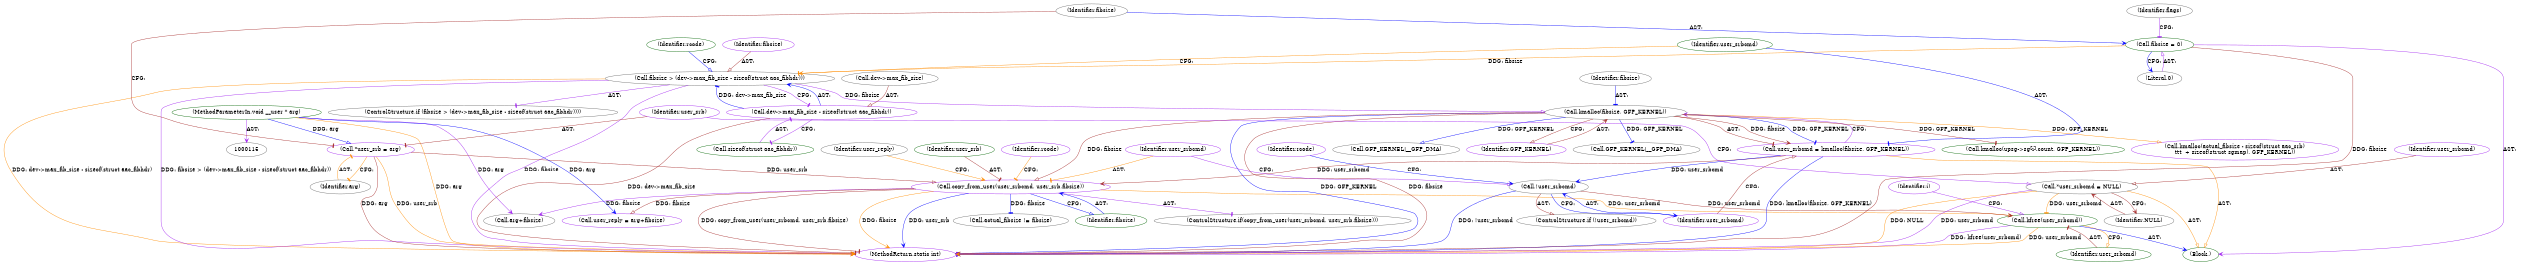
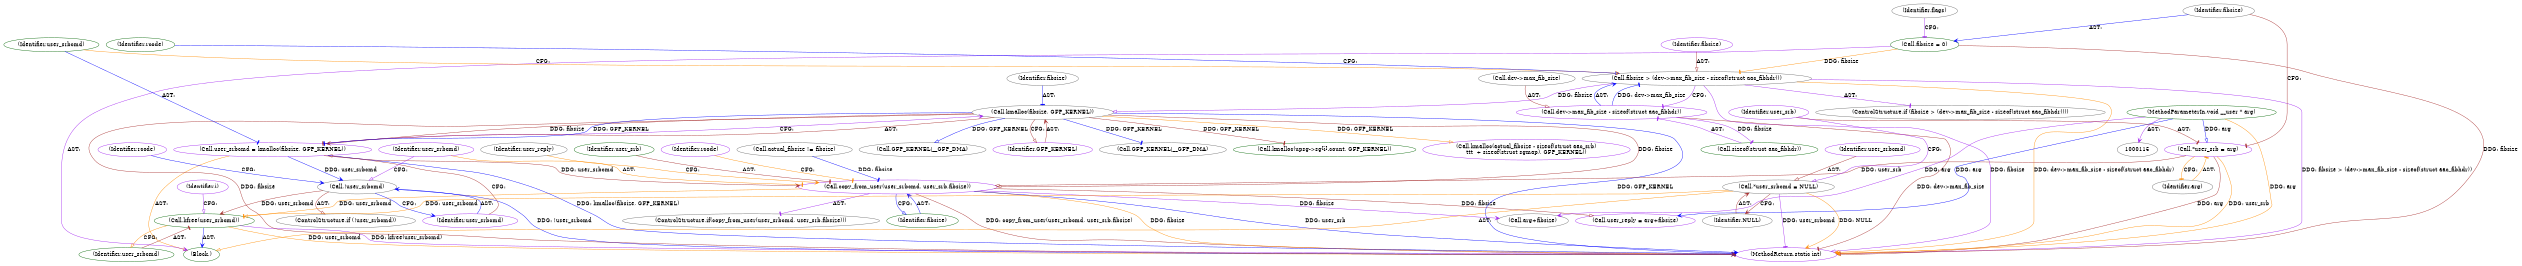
  digraph {
    node [color=gray40]
    edge [arrowhead=vee color=brown]
    n1 [color=darkgreen label="(Call,kfree(user_srbcmd))"]
    n2 [color=purple label="(MethodReturn,static int)"]
    n3 [color=darkgreen label="(Identifier,user_srbcmd)"]
    n4 [color=darkgreen label="(Block,)"]
    n5 [color=purple label="(Call,copy_from_user(user_srbcmd, user_srb,fibsize))"]
    n6 [label="(ControlStructure,if(copy_from_user(user_srbcmd, user_srb,fibsize)))"]
    n7 [color=darkgreen label="(Identifier,fibsize)"]
    n8 [label="(Call,arg+fibsize)"]
    n9 [color=purple label="(Call,user_reply = arg+fibsize)"]
    n10 [label="(Call,actual_fibsize != fibsize)"]
    n11 [label="(Call,!user_srbcmd)"]
    n12 [color=purple label="(Identifier,user_srbcmd)"]
    n13 [label="(ControlStructure,if (!user_srbcmd))"]
    n14 [color=purple label="(Call,user_srbcmd = kmalloc(fibsize, GFP_KERNEL))"]
    n15 [label="(Call,kmalloc(fibsize, GFP_KERNEL))"]
    n16 [label="(Call,GFP_KERNEL|__GFP_DMA)"]
    n17 [color=purple label="(Identifier,GFP_KERNEL)"]
    n18 [label="(Call,GFP_KERNEL|__GFP_DMA)"]
    n19 [color=darkgreen label="(Call,kmalloc(upsg->sg[i].count, GFP_KERNEL))"]
    n20 [color=purple label="(Call,kmalloc(actual_fibsize - sizeof(struct aac_srb)\n\t\t\t  + sizeof(struct sgmap), GFP_KERNEL))"]
    n21 [label="(Call,fibsize > (dev->max_fib_size - sizeof(struct aac_fibhdr)))"]
    n22 [color=purple label="(Call,dev->max_fib_size - sizeof(struct aac_fibhdr))"]
    n23 [label="(ControlStructure,if (fibsize > (dev->max_fib_size - sizeof(struct aac_fibhdr))))"]
    n24 [color=darkgreen label="(Call,sizeof(struct aac_fibhdr))"]
    n25 [color=darkgreen label="(Call,fibsize = 0)"]
-   n26 [label="(Literal,0)"]
    n27 [color=purple label="(Call,*user_srb = arg)"]
    n28 [label="(Identifier,arg)"]
    n29 [color=darkgreen label="(MethodParameterIn,void __user * arg)"]
    1000115
    n31 [label="(Call,*user_srbcmd = NULL)"]
    n32 [label="(Identifier,NULL)"]
    n33 [color=purple label="(Identifier,i)"]
    n34 [color=purple label="(Identifier,rcode)"]
    n35 [label="(Identifier,user_reply)"]
    n36 [label="(Identifier,fibsize)"]
    n37 [label="(Identifier,flags)"]
    n38 [color=darkgreen label="(Identifier,user_srbcmd)"]
    n39 [color=purple label="(Identifier,user_srbcmd)"]
    n40 [color=darkgreen label="(Identifier,user_srb)"]
    n41 [color=purple label="(Identifier,rcode)"]
    n42 [color=darkgreen label="(Identifier,rcode)"]
    n43 [color=purple label="(Identifier,user_srbcmd)"]
    n44 [color=purple label="(Identifier,fibsize)"]
    n45 [color=purple label="(Identifier,user_srb)"]
    n46 [label="(Call,dev->max_fib_size)"]
    n47 [label="(Identifier,fibsize)"]
    n1 -> n2 [arrowhead=tee color=purple label="DDG: kfree(user_srbcmd)"]
    n1 -> n2 [arrowhead=tee color=darkorange label="DDG: user_srbcmd"]
    n1 -> n3 [arrowhead=onormal color=darkorange label="CFG: "]
    n1 -> n4 [color=blue label="AST: "]
    n3 -> n1 [arrowhead=tee label="AST: "]
    n5 -> n1 [arrowhead=onormal color=darkorange label="DDG: user_srbcmd"]
    n5 -> n2 [arrowhead=tee label="DDG: copy_from_user(user_srbcmd, user_srb,fibsize)"]
    n5 -> n2 [color=darkorange label="DDG: fibsize"]
    n5 -> n2 [color=blue label="DDG: user_srb"]
    n5 -> n6 [arrowhead=tee color=purple label="AST: "]
    n5 -> n7 [arrowhead=onormal color=blue label="CFG: "]
    n5 -> n8 [color=purple label="DDG: fibsize"]
    n5 -> n9 [arrowhead=onormal label="DDG: fibsize"]
-   n5 -> n10 [arrowhead=tee color=blue label="DDG: fibsize"]
+   n10 -> n5 [arrowhead=tee color=blue label="DDG: fibsize"]
    n7 -> n5 [color=blue label="AST: "]
    n11 -> n1 [label="DDG: user_srbcmd"]
    n11 -> n2 [color=blue label="DDG: !user_srbcmd"]
    n11 -> n12 [color=blue label="CFG: "]
    n11 -> n13 [arrowhead=onormal label="AST: "]
    n12 -> n11 [color=blue label="AST: "]
    n12 -> n14 [arrowhead=onormal label="CFG: "]
    n14 -> n2 [arrowhead=tee color=blue label="DDG: kmalloc(fibsize, GFP_KERNEL)"]
    n14 -> n4 [arrowhead=onormal color=darkorange label="AST: "]
    n14 -> n5 [label="DDG: user_srbcmd"]
    n14 -> n11 [color=blue label="DDG: user_srbcmd"]
    n14 -> n15 [color=purple label="CFG: "]
    n15 -> n2 [arrowhead=onormal color=blue label="DDG: GFP_KERNEL"]
    n15 -> n2 [label="DDG: fibsize"]
    n15 -> n5 [arrowhead=onormal label="DDG: fibsize"]
    n15 -> n14 [arrowhead=tee label="AST: "]
    n15 -> n14 [label="DDG: fibsize"]
    n15 -> n14 [arrowhead=tee color=blue label="DDG: GFP_KERNEL"]
    n15 -> n16 [arrowhead=onormal color=blue label="DDG: GFP_KERNEL"]
    n15 -> n17 [arrowhead=onormal label="CFG: "]
    n15 -> n18 [arrowhead=tee color=blue label="DDG: GFP_KERNEL"]
    n15 -> n19 [arrowhead=tee label="DDG: GFP_KERNEL"]
    n15 -> n20 [arrowhead=onormal color=darkorange label="DDG: GFP_KERNEL"]
    n17 -> n15 [label="AST: "]
    n21 -> n2 [arrowhead=onormal color=purple label="DDG: fibsize"]
    n21 -> n2 [color=darkorange label="DDG: dev->max_fib_size - sizeof(struct aac_fibhdr)"]
    n21 -> n2 [arrowhead=onormal color=purple label="DDG: fibsize > (dev->max_fib_size - sizeof(struct aac_fibhdr))"]
    n21 -> n15 [arrowhead=onormal color=purple label="DDG: fibsize"]
    n21 -> n22 [arrowhead=tee color=purple label="CFG: "]
    n21 -> n23 [arrowhead=tee color=purple label="AST: "]
    n22 -> n2 [arrowhead=tee label="DDG: dev->max_fib_size"]
    n22 -> n21 [color=blue label="AST: "]
    n22 -> n21 [arrowhead=tee color=blue label="DDG: dev->max_fib_size"]
-   n22 -> n24 [arrowhead=tee color=purple label="CFG: "]
+   n22 -> n24 [arrowhead=tee color=purple label="DDG: fibsize"]
    n24 -> n22 [arrowhead=tee color=purple label="AST: "]
    n25 -> n2 [arrowhead=onormal label="DDG: fibsize"]
    n25 -> n4 [color=purple label="AST: "]
    n25 -> n21 [arrowhead=tee color=darkorange label="DDG: fibsize"]
-   n25 -> n26 [color=blue label="CFG: "]
-   n26 -> n25 [arrowhead=onormal color=purple label="AST: "]
    n27 -> n2 [arrowhead=onormal label="DDG: arg"]
    n27 -> n2 [color=darkorange label="DDG: user_srb"]
    n27 -> n5 [arrowhead=onormal label="DDG: user_srb"]
    n27 -> n28 [arrowhead=tee color=darkorange label="CFG: "]
    n28 -> n27 [arrowhead=tee color=darkorange label="AST: "]
    n29 -> n2 [color=darkorange label="DDG: arg"]
    n29 -> n8 [color=purple label="DDG: arg"]
    n29 -> n9 [color=blue label="DDG: arg"]
    n29 -> n27 [arrowhead=onormal color=blue label="DDG: arg"]
    n29 -> 1000115 [color=purple label="AST: "]
    n31 -> n1 [arrowhead=tee color=darkorange label="DDG: user_srbcmd"]
    n31 -> n2 [arrowhead=tee color=purple label="DDG: user_srbcmd"]
    n31 -> n2 [color=darkorange label="DDG: NULL"]
    n31 -> n4 [arrowhead=onormal color=darkorange label="AST: "]
    n31 -> n32 [label="CFG: "]
    n32 -> n31 [label="AST: "]
    n33 -> n1 [arrowhead=onormal color=purple label="CFG: "]
    n34 -> n11 [color=blue label="CFG: "]
    n35 -> n5 [color=darkorange label="CFG: "]
    n36 -> n25 [color=blue label="AST: "]
    n36 -> n27 [arrowhead=tee label="CFG: "]
    n37 -> n25 [arrowhead=tee color=purple label="CFG: "]
    n38 -> n14 [arrowhead=tee color=blue label="AST: "]
    n38 -> n21 [color=darkorange label="CFG: "]
    n39 -> n31 [arrowhead=onormal label="AST: "]
    n40 -> n5 [arrowhead=tee label="AST: "]
    n41 -> n5 [arrowhead=tee color=darkorange label="CFG: "]
    n42 -> n21 [arrowhead=onormal color=blue label="CFG: "]
    n43 -> n5 [arrowhead=tee color=darkorange label="AST: "]
    n43 -> n11 [arrowhead=onormal color=purple label="CFG: "]
    n44 -> n21 [arrowhead=onormal label="AST: "]
    n45 -> n27 [arrowhead=tee label="AST: "]
    n45 -> n31 [arrowhead=onormal color=purple label="CFG: "]
    n46 -> n22 [arrowhead=onormal label="AST: "]
    n47 -> n15 [arrowhead=tee color=blue label="AST: "]
  }
